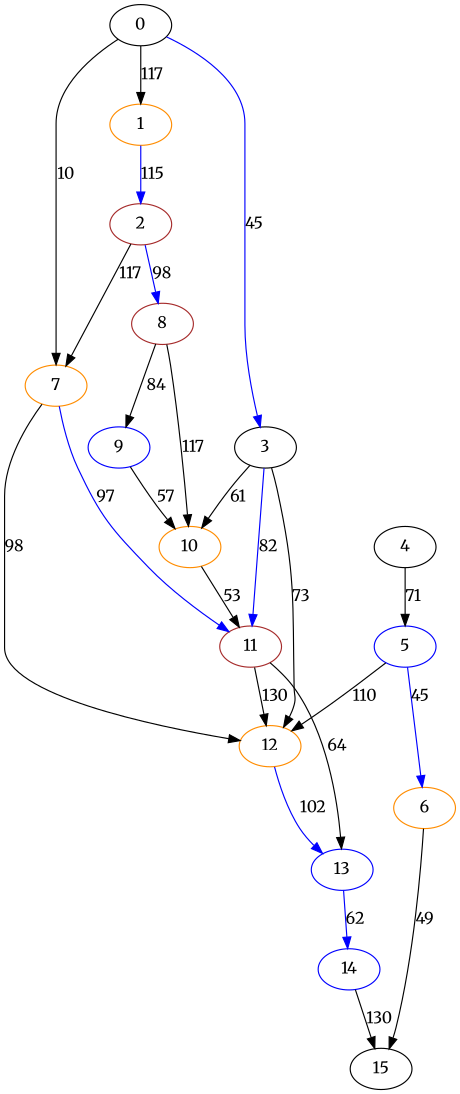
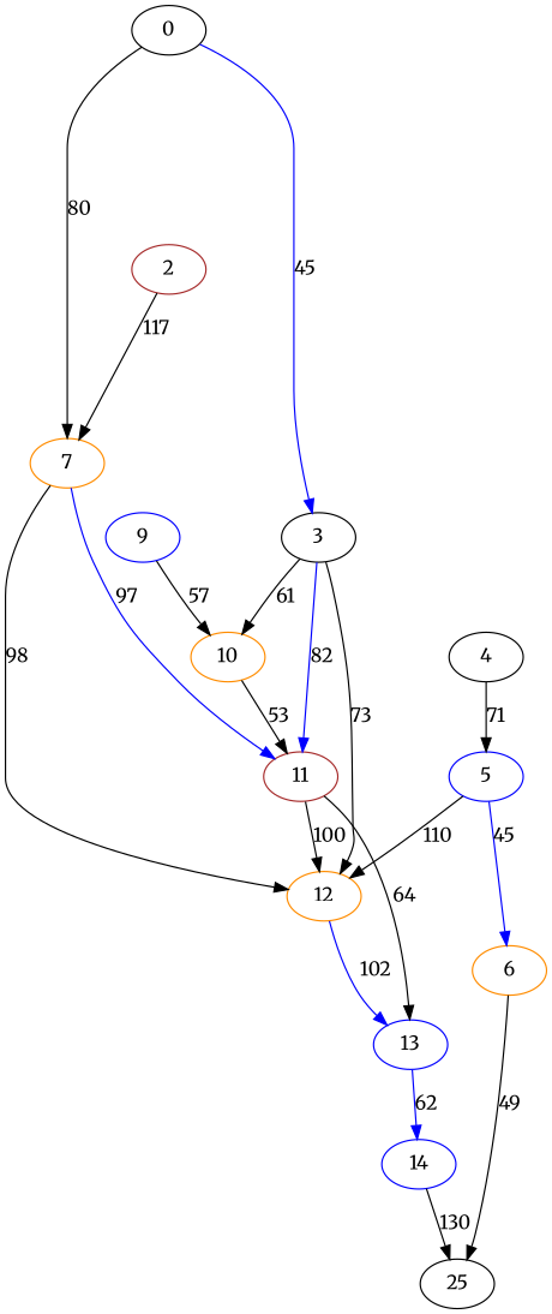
  digraph {
    fontname=Merriweather
    node [color=darkorange fontname=Merriweather]
    edge [color=black fontname=Merriweather]
    0 [color=black]
-   1
    3 [color=black]
    7
    2 [color=brown]
    10
    12
    11 [color=brown]
-   8 [color=brown]
    4 [color=black]
    5 [color=blue]
    13 [color=blue]
    9 [color=blue]
    6
    14 [color=blue]
-   15 [color=black]
-   0 -> 1 [label=117]
+   15 [color=black label=25]
    0 -> 3 [color=blue label=45]
-   0 -> 7 [label=10]
-   1 -> 2 [color=blue label=115]
+   0 -> 7 [label=80]
    3 -> 10 [label=61]
    3 -> 12 [label=73]
    3 -> 11 [color=blue label=82]
    7 -> 12 [label=98]
    7 -> 11 [color=blue label=97]
    2 -> 7 [label=117]
-   2 -> 8 [color=blue label=98]
    10 -> 11 [label=53]
    12 -> 13 [color=blue label=102]
-   11 -> 12 [label=130]
+   11 -> 12 [label=100]
    11 -> 13 [label=64]
-   8 -> 10 [label=117]
-   8 -> 9 [label=84]
    4 -> 5 [label=71]
    5 -> 12 [label=110]
    5 -> 6 [color=blue label=45]
    13 -> 14 [color=blue label=62]
    9 -> 10 [label=57]
    6 -> 15 [label=49]
    14 -> 15 [label=130]
  }
